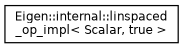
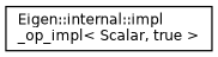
  digraph {
    rankdir=TB
-   n1 [color=black fillcolor=white fontname=Helvetica fontsize=10 height=0.2 label="Eigen::internal::linspaced\l_op_impl\< Scalar, true \>" shape=record style=filled width=0.4]
+   n1 [color=black fillcolor=white fontname=Helvetica fontsize=10 height=0.2 label="Eigen::internal::impl\l_op_impl\< Scalar, true \>" shape=record style=filled width=0.4]
  }
